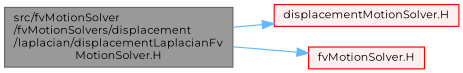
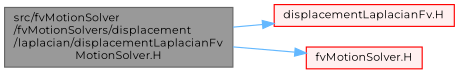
  digraph {
    rankdir=LR
    fontname=Montserrat
    node [color=red fillcolor="#FFF0F0" fontname=Montserrat fontsize=10 shape=box style=filled]
    edge [color=steelblue1 fontname=Montserrat fontsize=10 labelfontname=Helvetica labelfontsize=10 style=solid]
    n1 [color=gray40 fillcolor=grey60 fontcolor=black height=0.2 label="src/fvMotionSolver\l/fvMotionSolvers/displacement\l/laplacian/displacementLaplacianFv\lMotionSolver.H" width=0.4]
-   n2 [height=0.2 label="displacementMotionSolver.H" width=0.4]
+   n2 [height=0.2 label="displacementLaplacianFv.H" width=0.4]
    n3 [height=0.2 label="fvMotionSolver.H" width=0.4]
    n1 -> n2
    n1 -> n3
  }
